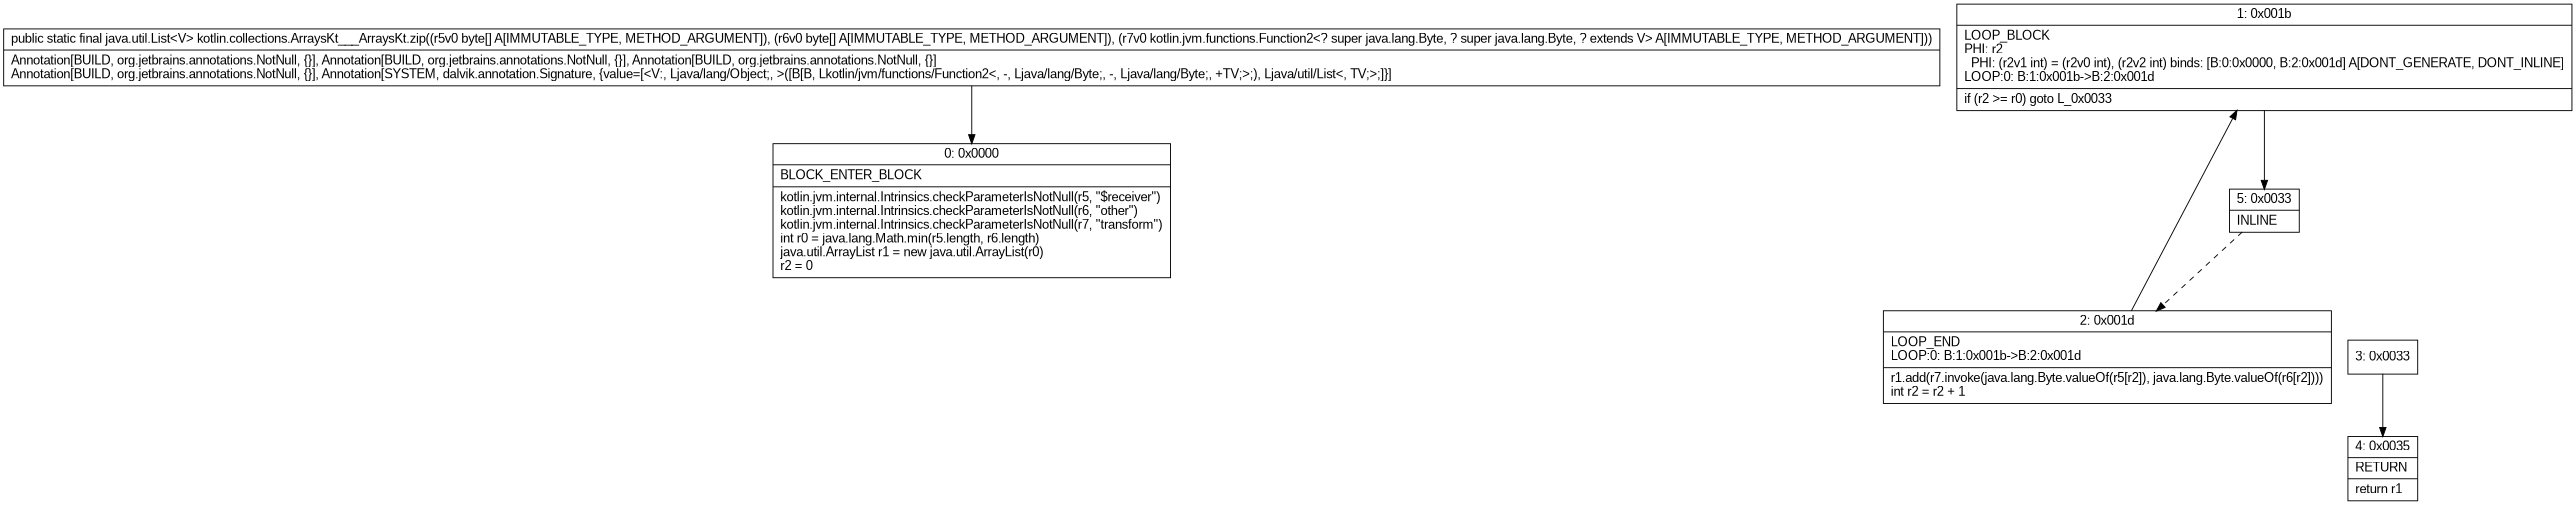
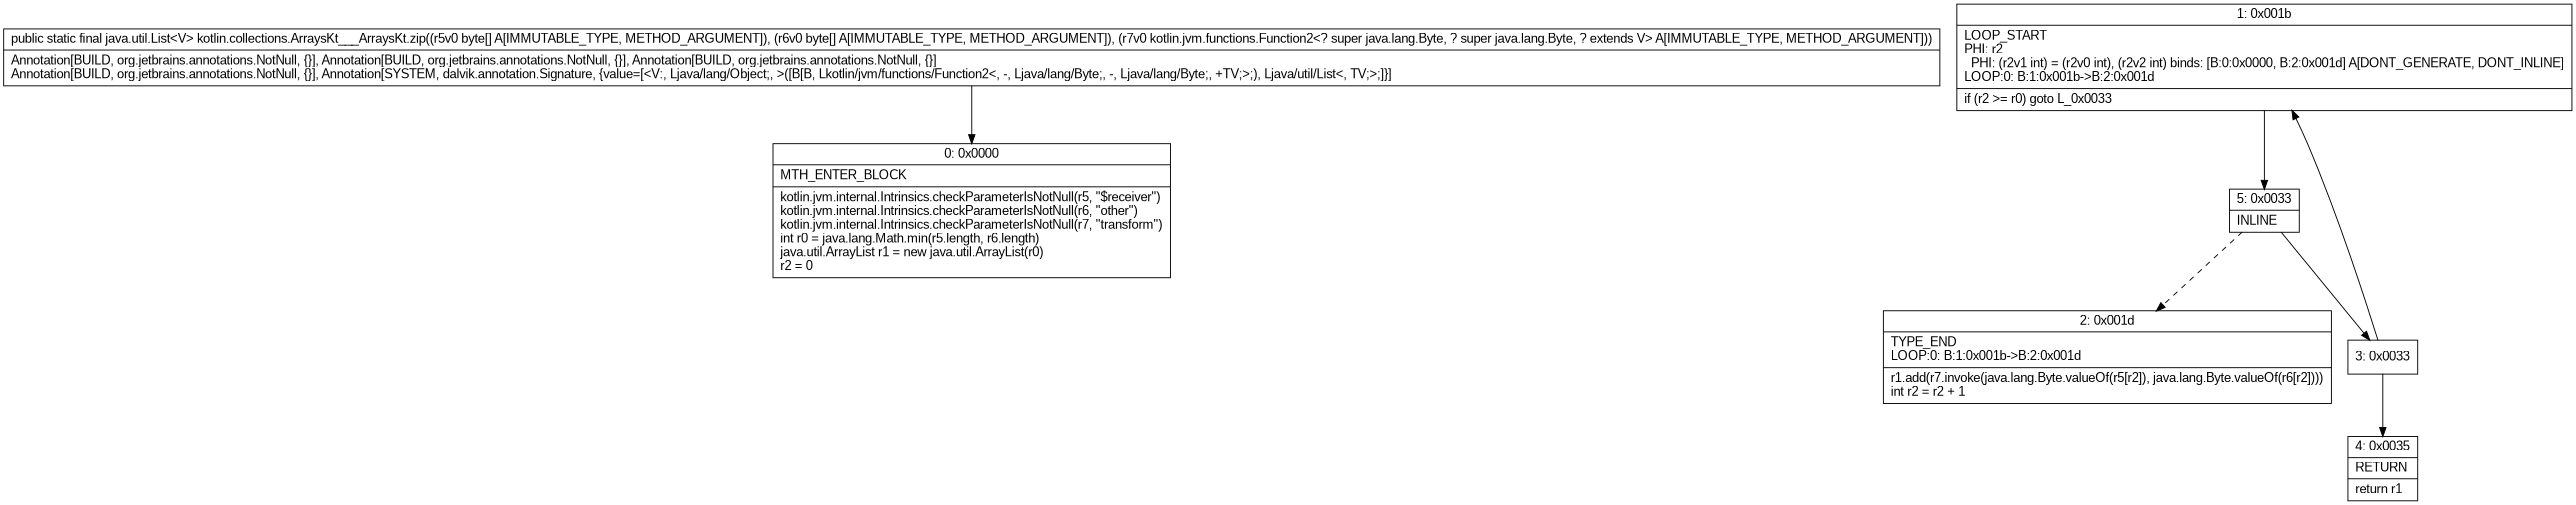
  digraph {
    fontname="Liberation Sans"
    node [fontname="Liberation Sans" shape=record]
    edge [fontname="Liberation Sans"]
-   n1 [label="{0\:\ 0x0000|BLOCK_ENTER_BLOCK\l|kotlin.jvm.internal.Intrinsics.checkParameterIsNotNull(r5, \"$receiver\")\lkotlin.jvm.internal.Intrinsics.checkParameterIsNotNull(r6, \"other\")\lkotlin.jvm.internal.Intrinsics.checkParameterIsNotNull(r7, \"transform\")\lint r0 = java.lang.Math.min(r5.length, r6.length)\ljava.util.ArrayList r1 = new java.util.ArrayList(r0)\lr2 = 0\l}"]
-   n2 [label="{1\:\ 0x001b|LOOP_BLOCK\lPHI: r2 \l  PHI: (r2v1 int) = (r2v0 int), (r2v2 int) binds: [B:0:0x0000, B:2:0x001d] A[DONT_GENERATE, DONT_INLINE]\lLOOP:0: B:1:0x001b\-\>B:2:0x001d\l|if (r2 \>= r0) goto L_0x0033\l}"]
+   n1 [label="{0\:\ 0x0000|MTH_ENTER_BLOCK\l|kotlin.jvm.internal.Intrinsics.checkParameterIsNotNull(r5, \"$receiver\")\lkotlin.jvm.internal.Intrinsics.checkParameterIsNotNull(r6, \"other\")\lkotlin.jvm.internal.Intrinsics.checkParameterIsNotNull(r7, \"transform\")\lint r0 = java.lang.Math.min(r5.length, r6.length)\ljava.util.ArrayList r1 = new java.util.ArrayList(r0)\lr2 = 0\l}"]
+   n2 [label="{1\:\ 0x001b|LOOP_START\lPHI: r2 \l  PHI: (r2v1 int) = (r2v0 int), (r2v2 int) binds: [B:0:0x0000, B:2:0x001d] A[DONT_GENERATE, DONT_INLINE]\lLOOP:0: B:1:0x001b\-\>B:2:0x001d\l|if (r2 \>= r0) goto L_0x0033\l}"]
    n3 [label="{5\:\ 0x0033|INLINE\l}"]
-   n4 [label="{2\:\ 0x001d|LOOP_END\lLOOP:0: B:1:0x001b\-\>B:2:0x001d\l|r1.add(r7.invoke(java.lang.Byte.valueOf(r5[r2]), java.lang.Byte.valueOf(r6[r2])))\lint r2 = r2 + 1\l}"]
+   n4 [label="{2\:\ 0x001d|TYPE_END\lLOOP:0: B:1:0x001b\-\>B:2:0x001d\l|r1.add(r7.invoke(java.lang.Byte.valueOf(r5[r2]), java.lang.Byte.valueOf(r6[r2])))\lint r2 = r2 + 1\l}"]
    n5 [label="{3\:\ 0x0033}"]
    n6 [label="{4\:\ 0x0035|RETURN\l|return r1\l}"]
    n7 [label="{public static final java.util.List\<V\> kotlin.collections.ArraysKt___ArraysKt.zip((r5v0 byte[] A[IMMUTABLE_TYPE, METHOD_ARGUMENT]), (r6v0 byte[] A[IMMUTABLE_TYPE, METHOD_ARGUMENT]), (r7v0 kotlin.jvm.functions.Function2\<? super java.lang.Byte, ? super java.lang.Byte, ? extends V\> A[IMMUTABLE_TYPE, METHOD_ARGUMENT]))  | Annotation[BUILD, org.jetbrains.annotations.NotNull, \{\}], Annotation[BUILD, org.jetbrains.annotations.NotNull, \{\}], Annotation[BUILD, org.jetbrains.annotations.NotNull, \{\}]\lAnnotation[BUILD, org.jetbrains.annotations.NotNull, \{\}], Annotation[SYSTEM, dalvik.annotation.Signature, \{value=[\<V:, Ljava\/lang\/Object;, \>([B[B, Lkotlin\/jvm\/functions\/Function2\<, \-, Ljava\/lang\/Byte;, \-, Ljava\/lang\/Byte;, +TV;\>;), Ljava\/util\/List\<, TV;\>;]\}]\l}"]
    n2 -> n3
    n3 -> n4 [style=dashed]
-   n4 -> n2
+   n3 -> n5
+   n5 -> n2
    n5 -> n6
    n7 -> n1
  }
